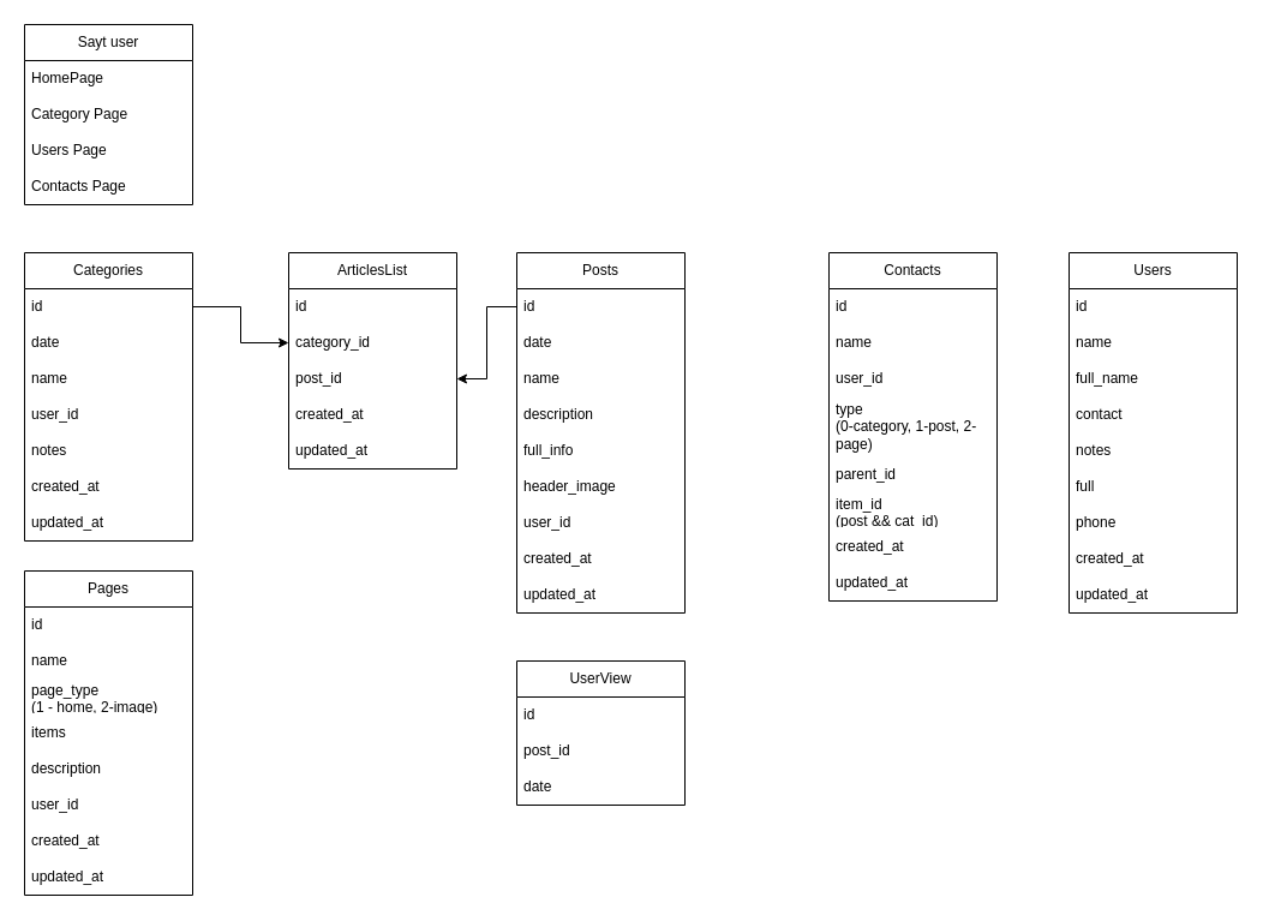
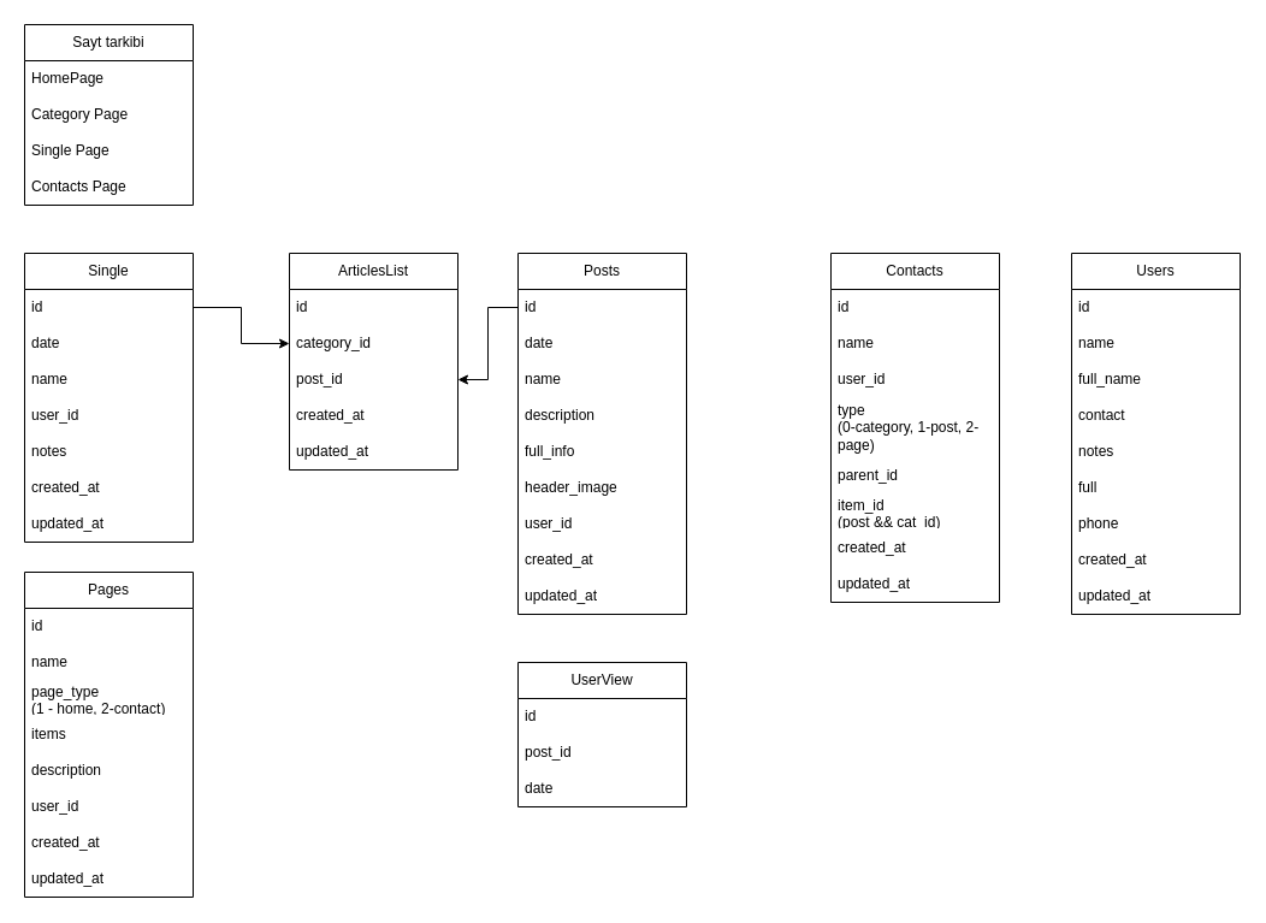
  <mxCell id="0" />
  <mxCell id="1" parent="0" />
- <mxCell id="2" value="Sayt user" style="swimlane;fontStyle=0;childLayout=stackLayout;horizontal=1;startSize=30;horizontalStack=0;resizeParent=1;resizeParentMax=0;resizeLast=0;collapsible=1;marginBottom=0;whiteSpace=wrap;html=1;" parent="1" vertex="1"><mxGeometry x="20" y="20" width="140" height="150" as="geometry" /></mxCell>
+ <mxCell id="2" value="Sayt tarkibi" style="swimlane;fontStyle=0;childLayout=stackLayout;horizontal=1;startSize=30;horizontalStack=0;resizeParent=1;resizeParentMax=0;resizeLast=0;collapsible=1;marginBottom=0;whiteSpace=wrap;html=1;" parent="1" vertex="1"><mxGeometry x="20" y="20" width="140" height="150" as="geometry" /></mxCell>
  <mxCell id="3" value="HomePage" style="text;strokeColor=none;fillColor=none;align=left;verticalAlign=middle;spacingLeft=4;spacingRight=4;overflow=hidden;points=[[0,0.5],[1,0.5]];portConstraint=eastwest;rotatable=0;whiteSpace=wrap;html=1;" parent="2" vertex="1"><mxGeometry y="30" width="140" height="30" as="geometry" /></mxCell>
  <mxCell id="4" value="Category Page" style="text;strokeColor=none;fillColor=none;align=left;verticalAlign=middle;spacingLeft=4;spacingRight=4;overflow=hidden;points=[[0,0.5],[1,0.5]];portConstraint=eastwest;rotatable=0;whiteSpace=wrap;html=1;" parent="2" vertex="1"><mxGeometry y="60" width="140" height="30" as="geometry" /></mxCell>
- <mxCell id="5" value="Users Page" style="text;strokeColor=none;fillColor=none;align=left;verticalAlign=middle;spacingLeft=4;spacingRight=4;overflow=hidden;points=[[0,0.5],[1,0.5]];portConstraint=eastwest;rotatable=0;whiteSpace=wrap;html=1;" parent="2" vertex="1"><mxGeometry y="90" width="140" height="30" as="geometry" /></mxCell>
+ <mxCell id="5" value="Single Page" style="text;strokeColor=none;fillColor=none;align=left;verticalAlign=middle;spacingLeft=4;spacingRight=4;overflow=hidden;points=[[0,0.5],[1,0.5]];portConstraint=eastwest;rotatable=0;whiteSpace=wrap;html=1;" parent="2" vertex="1"><mxGeometry y="90" width="140" height="30" as="geometry" /></mxCell>
  <mxCell id="6" value="Contacts Page" style="text;strokeColor=none;fillColor=none;align=left;verticalAlign=middle;spacingLeft=4;spacingRight=4;overflow=hidden;points=[[0,0.5],[1,0.5]];portConstraint=eastwest;rotatable=0;whiteSpace=wrap;html=1;" parent="2" vertex="1"><mxGeometry y="120" width="140" height="30" as="geometry" /></mxCell>
  <mxCell id="7" value="Posts" style="swimlane;fontStyle=0;childLayout=stackLayout;horizontal=1;startSize=30;horizontalStack=0;resizeParent=1;resizeParentMax=0;resizeLast=0;collapsible=1;marginBottom=0;whiteSpace=wrap;html=1;" parent="1" vertex="1"><mxGeometry x="430" y="210" width="140" height="300" as="geometry" /></mxCell>
  <mxCell id="8" value="id" style="text;strokeColor=none;fillColor=none;align=left;verticalAlign=middle;spacingLeft=4;spacingRight=4;overflow=hidden;points=[[0,0.5],[1,0.5]];portConstraint=eastwest;rotatable=0;whiteSpace=wrap;html=1;" parent="7" vertex="1"><mxGeometry y="30" width="140" height="30" as="geometry" /></mxCell>
  <mxCell id="9" value="date" style="text;strokeColor=none;fillColor=none;align=left;verticalAlign=middle;spacingLeft=4;spacingRight=4;overflow=hidden;points=[[0,0.5],[1,0.5]];portConstraint=eastwest;rotatable=0;whiteSpace=wrap;html=1;" parent="7" vertex="1"><mxGeometry y="60" width="140" height="30" as="geometry" /></mxCell>
  <mxCell id="10" value="name" style="text;strokeColor=none;fillColor=none;align=left;verticalAlign=middle;spacingLeft=4;spacingRight=4;overflow=hidden;points=[[0,0.5],[1,0.5]];portConstraint=eastwest;rotatable=0;whiteSpace=wrap;html=1;" parent="7" vertex="1"><mxGeometry y="90" width="140" height="30" as="geometry" /></mxCell>
  <mxCell id="11" value="description" style="text;strokeColor=none;fillColor=none;align=left;verticalAlign=middle;spacingLeft=4;spacingRight=4;overflow=hidden;points=[[0,0.5],[1,0.5]];portConstraint=eastwest;rotatable=0;whiteSpace=wrap;html=1;" parent="7" vertex="1"><mxGeometry y="120" width="140" height="30" as="geometry" /></mxCell>
  <mxCell id="12" value="full_info" style="text;strokeColor=none;fillColor=none;align=left;verticalAlign=middle;spacingLeft=4;spacingRight=4;overflow=hidden;points=[[0,0.5],[1,0.5]];portConstraint=eastwest;rotatable=0;whiteSpace=wrap;html=1;" parent="7" vertex="1"><mxGeometry y="150" width="140" height="30" as="geometry" /></mxCell>
  <mxCell id="13" value="header_image" style="text;strokeColor=none;fillColor=none;align=left;verticalAlign=middle;spacingLeft=4;spacingRight=4;overflow=hidden;points=[[0,0.5],[1,0.5]];portConstraint=eastwest;rotatable=0;whiteSpace=wrap;html=1;" parent="7" vertex="1"><mxGeometry y="180" width="140" height="30" as="geometry" /></mxCell>
  <mxCell id="14" value="user_id" style="text;strokeColor=none;fillColor=none;align=left;verticalAlign=middle;spacingLeft=4;spacingRight=4;overflow=hidden;points=[[0,0.5],[1,0.5]];portConstraint=eastwest;rotatable=0;whiteSpace=wrap;html=1;" parent="7" vertex="1"><mxGeometry y="210" width="140" height="30" as="geometry" /></mxCell>
  <mxCell id="15" value="created_at" style="text;strokeColor=none;fillColor=none;align=left;verticalAlign=middle;spacingLeft=4;spacingRight=4;overflow=hidden;points=[[0,0.5],[1,0.5]];portConstraint=eastwest;rotatable=0;whiteSpace=wrap;html=1;" parent="7" vertex="1"><mxGeometry y="240" width="140" height="30" as="geometry" /></mxCell>
  <mxCell id="16" value="updated_at" style="text;strokeColor=none;fillColor=none;align=left;verticalAlign=middle;spacingLeft=4;spacingRight=4;overflow=hidden;points=[[0,0.5],[1,0.5]];portConstraint=eastwest;rotatable=0;whiteSpace=wrap;html=1;" parent="7" vertex="1"><mxGeometry y="270" width="140" height="30" as="geometry" /></mxCell>
- <mxCell id="17" value="Categories" style="swimlane;fontStyle=0;childLayout=stackLayout;horizontal=1;startSize=30;horizontalStack=0;resizeParent=1;resizeParentMax=0;resizeLast=0;collapsible=1;marginBottom=0;whiteSpace=wrap;html=1;" parent="1" vertex="1"><mxGeometry x="20" y="210" width="140" height="240" as="geometry" /></mxCell>
+ <mxCell id="17" value="Single" style="swimlane;fontStyle=0;childLayout=stackLayout;horizontal=1;startSize=30;horizontalStack=0;resizeParent=1;resizeParentMax=0;resizeLast=0;collapsible=1;marginBottom=0;whiteSpace=wrap;html=1;" parent="1" vertex="1"><mxGeometry x="20" y="210" width="140" height="240" as="geometry" /></mxCell>
  <mxCell id="18" value="id" style="text;strokeColor=none;fillColor=none;align=left;verticalAlign=middle;spacingLeft=4;spacingRight=4;overflow=hidden;points=[[0,0.5],[1,0.5]];portConstraint=eastwest;rotatable=0;whiteSpace=wrap;html=1;" parent="17" vertex="1"><mxGeometry y="30" width="140" height="30" as="geometry" /></mxCell>
  <mxCell id="19" value="date" style="text;strokeColor=none;fillColor=none;align=left;verticalAlign=middle;spacingLeft=4;spacingRight=4;overflow=hidden;points=[[0,0.5],[1,0.5]];portConstraint=eastwest;rotatable=0;whiteSpace=wrap;html=1;" parent="17" vertex="1"><mxGeometry y="60" width="140" height="30" as="geometry" /></mxCell>
  <mxCell id="20" value="name" style="text;strokeColor=none;fillColor=none;align=left;verticalAlign=middle;spacingLeft=4;spacingRight=4;overflow=hidden;points=[[0,0.5],[1,0.5]];portConstraint=eastwest;rotatable=0;whiteSpace=wrap;html=1;" parent="17" vertex="1"><mxGeometry y="90" width="140" height="30" as="geometry" /></mxCell>
  <mxCell id="21" value="user_id" style="text;strokeColor=none;fillColor=none;align=left;verticalAlign=middle;spacingLeft=4;spacingRight=4;overflow=hidden;points=[[0,0.5],[1,0.5]];portConstraint=eastwest;rotatable=0;whiteSpace=wrap;html=1;" parent="17" vertex="1"><mxGeometry y="120" width="140" height="30" as="geometry" /></mxCell>
  <mxCell id="22" value="notes" style="text;strokeColor=none;fillColor=none;align=left;verticalAlign=middle;spacingLeft=4;spacingRight=4;overflow=hidden;points=[[0,0.5],[1,0.5]];portConstraint=eastwest;rotatable=0;whiteSpace=wrap;html=1;" parent="17" vertex="1"><mxGeometry y="150" width="140" height="30" as="geometry" /></mxCell>
  <mxCell id="23" value="created_at" style="text;strokeColor=none;fillColor=none;align=left;verticalAlign=middle;spacingLeft=4;spacingRight=4;overflow=hidden;points=[[0,0.5],[1,0.5]];portConstraint=eastwest;rotatable=0;whiteSpace=wrap;html=1;" parent="17" vertex="1"><mxGeometry y="180" width="140" height="30" as="geometry" /></mxCell>
  <mxCell id="24" value="updated_at" style="text;strokeColor=none;fillColor=none;align=left;verticalAlign=middle;spacingLeft=4;spacingRight=4;overflow=hidden;points=[[0,0.5],[1,0.5]];portConstraint=eastwest;rotatable=0;whiteSpace=wrap;html=1;" parent="17" vertex="1"><mxGeometry y="210" width="140" height="30" as="geometry" /></mxCell>
  <mxCell id="25" value="Users" style="swimlane;fontStyle=0;childLayout=stackLayout;horizontal=1;startSize=30;horizontalStack=0;resizeParent=1;resizeParentMax=0;resizeLast=0;collapsible=1;marginBottom=0;whiteSpace=wrap;html=1;" parent="1" vertex="1"><mxGeometry x="890" y="210" width="140" height="300" as="geometry" /></mxCell>
  <mxCell id="26" value="id" style="text;strokeColor=none;fillColor=none;align=left;verticalAlign=middle;spacingLeft=4;spacingRight=4;overflow=hidden;points=[[0,0.5],[1,0.5]];portConstraint=eastwest;rotatable=0;whiteSpace=wrap;html=1;" parent="25" vertex="1"><mxGeometry y="30" width="140" height="30" as="geometry" /></mxCell>
  <mxCell id="27" value="name" style="text;strokeColor=none;fillColor=none;align=left;verticalAlign=middle;spacingLeft=4;spacingRight=4;overflow=hidden;points=[[0,0.5],[1,0.5]];portConstraint=eastwest;rotatable=0;whiteSpace=wrap;html=1;" parent="25" vertex="1"><mxGeometry y="60" width="140" height="30" as="geometry" /></mxCell>
  <mxCell id="28" value="full_name" style="text;strokeColor=none;fillColor=none;align=left;verticalAlign=middle;spacingLeft=4;spacingRight=4;overflow=hidden;points=[[0,0.5],[1,0.5]];portConstraint=eastwest;rotatable=0;whiteSpace=wrap;html=1;" parent="25" vertex="1"><mxGeometry y="90" width="140" height="30" as="geometry" /></mxCell>
  <mxCell id="29" value="contact" style="text;strokeColor=none;fillColor=none;align=left;verticalAlign=middle;spacingLeft=4;spacingRight=4;overflow=hidden;points=[[0,0.5],[1,0.5]];portConstraint=eastwest;rotatable=0;whiteSpace=wrap;html=1;" parent="25" vertex="1"><mxGeometry y="120" width="140" height="30" as="geometry" /></mxCell>
  <mxCell id="30" value="notes" style="text;strokeColor=none;fillColor=none;align=left;verticalAlign=middle;spacingLeft=4;spacingRight=4;overflow=hidden;points=[[0,0.5],[1,0.5]];portConstraint=eastwest;rotatable=0;whiteSpace=wrap;html=1;" parent="25" vertex="1"><mxGeometry y="150" width="140" height="30" as="geometry" /></mxCell>
  <mxCell id="31" value="full" style="text;strokeColor=none;fillColor=none;align=left;verticalAlign=middle;spacingLeft=4;spacingRight=4;overflow=hidden;points=[[0,0.5],[1,0.5]];portConstraint=eastwest;rotatable=0;whiteSpace=wrap;html=1;" parent="25" vertex="1"><mxGeometry y="180" width="140" height="30" as="geometry" /></mxCell>
  <mxCell id="32" value="phone" style="text;strokeColor=none;fillColor=none;align=left;verticalAlign=middle;spacingLeft=4;spacingRight=4;overflow=hidden;points=[[0,0.5],[1,0.5]];portConstraint=eastwest;rotatable=0;whiteSpace=wrap;html=1;" parent="25" vertex="1"><mxGeometry y="210" width="140" height="30" as="geometry" /></mxCell>
  <mxCell id="33" value="created_at" style="text;strokeColor=none;fillColor=none;align=left;verticalAlign=middle;spacingLeft=4;spacingRight=4;overflow=hidden;points=[[0,0.5],[1,0.5]];portConstraint=eastwest;rotatable=0;whiteSpace=wrap;html=1;" parent="25" vertex="1"><mxGeometry y="240" width="140" height="30" as="geometry" /></mxCell>
  <mxCell id="34" value="updated_at" style="text;strokeColor=none;fillColor=none;align=left;verticalAlign=middle;spacingLeft=4;spacingRight=4;overflow=hidden;points=[[0,0.5],[1,0.5]];portConstraint=eastwest;rotatable=0;whiteSpace=wrap;html=1;" parent="25" vertex="1"><mxGeometry y="270" width="140" height="30" as="geometry" /></mxCell>
  <mxCell id="35" value="Pages" style="swimlane;fontStyle=0;childLayout=stackLayout;horizontal=1;startSize=30;horizontalStack=0;resizeParent=1;resizeParentMax=0;resizeLast=0;collapsible=1;marginBottom=0;whiteSpace=wrap;html=1;" parent="1" vertex="1"><mxGeometry x="20" y="475" width="140" height="270" as="geometry" /></mxCell>
  <mxCell id="36" value="id" style="text;strokeColor=none;fillColor=none;align=left;verticalAlign=middle;spacingLeft=4;spacingRight=4;overflow=hidden;points=[[0,0.5],[1,0.5]];portConstraint=eastwest;rotatable=0;whiteSpace=wrap;html=1;" parent="35" vertex="1"><mxGeometry y="30" width="140" height="30" as="geometry" /></mxCell>
  <mxCell id="37" value="name" style="text;strokeColor=none;fillColor=none;align=left;verticalAlign=middle;spacingLeft=4;spacingRight=4;overflow=hidden;points=[[0,0.5],[1,0.5]];portConstraint=eastwest;rotatable=0;whiteSpace=wrap;html=1;" parent="35" vertex="1"><mxGeometry y="60" width="140" height="30" as="geometry" /></mxCell>
- <mxCell id="38" value="page_type &lt;br&gt;(1 - home, 2-image)" style="text;strokeColor=none;fillColor=none;align=left;verticalAlign=middle;spacingLeft=4;spacingRight=4;overflow=hidden;points=[[0,0.5],[1,0.5]];portConstraint=eastwest;rotatable=0;whiteSpace=wrap;html=1;" parent="35" vertex="1"><mxGeometry y="90" width="140" height="30" as="geometry" /></mxCell>
+ <mxCell id="38" value="page_type &lt;br&gt;(1 - home, 2-contact)" style="text;strokeColor=none;fillColor=none;align=left;verticalAlign=middle;spacingLeft=4;spacingRight=4;overflow=hidden;points=[[0,0.5],[1,0.5]];portConstraint=eastwest;rotatable=0;whiteSpace=wrap;html=1;" parent="35" vertex="1"><mxGeometry y="90" width="140" height="30" as="geometry" /></mxCell>
  <mxCell id="39" value="items" style="text;strokeColor=none;fillColor=none;align=left;verticalAlign=middle;spacingLeft=4;spacingRight=4;overflow=hidden;points=[[0,0.5],[1,0.5]];portConstraint=eastwest;rotatable=0;whiteSpace=wrap;html=1;" parent="35" vertex="1"><mxGeometry y="120" width="140" height="30" as="geometry" /></mxCell>
  <mxCell id="40" value="description" style="text;strokeColor=none;fillColor=none;align=left;verticalAlign=middle;spacingLeft=4;spacingRight=4;overflow=hidden;points=[[0,0.5],[1,0.5]];portConstraint=eastwest;rotatable=0;whiteSpace=wrap;html=1;" parent="35" vertex="1"><mxGeometry y="150" width="140" height="30" as="geometry" /></mxCell>
  <mxCell id="41" value="user_id" style="text;strokeColor=none;fillColor=none;align=left;verticalAlign=middle;spacingLeft=4;spacingRight=4;overflow=hidden;points=[[0,0.5],[1,0.5]];portConstraint=eastwest;rotatable=0;whiteSpace=wrap;html=1;" parent="35" vertex="1"><mxGeometry y="180" width="140" height="30" as="geometry" /></mxCell>
  <mxCell id="42" value="created_at" style="text;strokeColor=none;fillColor=none;align=left;verticalAlign=middle;spacingLeft=4;spacingRight=4;overflow=hidden;points=[[0,0.5],[1,0.5]];portConstraint=eastwest;rotatable=0;whiteSpace=wrap;html=1;" parent="35" vertex="1"><mxGeometry y="210" width="140" height="30" as="geometry" /></mxCell>
  <mxCell id="43" value="updated_at" style="text;strokeColor=none;fillColor=none;align=left;verticalAlign=middle;spacingLeft=4;spacingRight=4;overflow=hidden;points=[[0,0.5],[1,0.5]];portConstraint=eastwest;rotatable=0;whiteSpace=wrap;html=1;" parent="35" vertex="1"><mxGeometry y="240" width="140" height="30" as="geometry" /></mxCell>
  <mxCell id="44" value="ArticlesList" style="swimlane;fontStyle=0;childLayout=stackLayout;horizontal=1;startSize=30;horizontalStack=0;resizeParent=1;resizeParentMax=0;resizeLast=0;collapsible=1;marginBottom=0;whiteSpace=wrap;html=1;" parent="1" vertex="1"><mxGeometry x="240" y="210" width="140" height="180" as="geometry" /></mxCell>
  <mxCell id="45" value="id" style="text;strokeColor=none;fillColor=none;align=left;verticalAlign=middle;spacingLeft=4;spacingRight=4;overflow=hidden;points=[[0,0.5],[1,0.5]];portConstraint=eastwest;rotatable=0;whiteSpace=wrap;html=1;" parent="44" vertex="1"><mxGeometry y="30" width="140" height="30" as="geometry" /></mxCell>
  <mxCell id="46" value="category_id" style="text;strokeColor=none;fillColor=none;align=left;verticalAlign=middle;spacingLeft=4;spacingRight=4;overflow=hidden;points=[[0,0.5],[1,0.5]];portConstraint=eastwest;rotatable=0;whiteSpace=wrap;html=1;" parent="44" vertex="1"><mxGeometry y="60" width="140" height="30" as="geometry" /></mxCell>
  <mxCell id="47" value="post_id" style="text;strokeColor=none;fillColor=none;align=left;verticalAlign=middle;spacingLeft=4;spacingRight=4;overflow=hidden;points=[[0,0.5],[1,0.5]];portConstraint=eastwest;rotatable=0;whiteSpace=wrap;html=1;" parent="44" vertex="1"><mxGeometry y="90" width="140" height="30" as="geometry" /></mxCell>
  <mxCell id="48" value="created_at" style="text;strokeColor=none;fillColor=none;align=left;verticalAlign=middle;spacingLeft=4;spacingRight=4;overflow=hidden;points=[[0,0.5],[1,0.5]];portConstraint=eastwest;rotatable=0;whiteSpace=wrap;html=1;" parent="44" vertex="1"><mxGeometry y="120" width="140" height="30" as="geometry" /></mxCell>
  <mxCell id="49" value="updated_at" style="text;strokeColor=none;fillColor=none;align=left;verticalAlign=middle;spacingLeft=4;spacingRight=4;overflow=hidden;points=[[0,0.5],[1,0.5]];portConstraint=eastwest;rotatable=0;whiteSpace=wrap;html=1;" parent="44" vertex="1"><mxGeometry y="150" width="140" height="30" as="geometry" /></mxCell>
  <mxCell id="50" value="" style="edgeStyle=orthogonalEdgeStyle;rounded=0;orthogonalLoop=1;jettySize=auto;html=1;" parent="1" source="18" target="46" edge="1"><mxGeometry relative="1" as="geometry" /></mxCell>
  <mxCell id="51" value="" style="edgeStyle=orthogonalEdgeStyle;rounded=0;orthogonalLoop=1;jettySize=auto;html=1;entryX=1;entryY=0.5;entryDx=0;entryDy=0;" parent="1" source="8" target="47" edge="1"><mxGeometry relative="1" as="geometry" /></mxCell>
  <mxCell id="52" value="Contacts" style="swimlane;fontStyle=0;childLayout=stackLayout;horizontal=1;startSize=30;horizontalStack=0;resizeParent=1;resizeParentMax=0;resizeLast=0;collapsible=1;marginBottom=0;whiteSpace=wrap;html=1;" parent="1" vertex="1"><mxGeometry x="690" y="210" width="140" height="290" as="geometry" /></mxCell>
  <mxCell id="53" value="id" style="text;strokeColor=none;fillColor=none;align=left;verticalAlign=middle;spacingLeft=4;spacingRight=4;overflow=hidden;points=[[0,0.5],[1,0.5]];portConstraint=eastwest;rotatable=0;whiteSpace=wrap;html=1;" parent="52" vertex="1"><mxGeometry y="30" width="140" height="30" as="geometry" /></mxCell>
  <mxCell id="54" value="name" style="text;strokeColor=none;fillColor=none;align=left;verticalAlign=middle;spacingLeft=4;spacingRight=4;overflow=hidden;points=[[0,0.5],[1,0.5]];portConstraint=eastwest;rotatable=0;whiteSpace=wrap;html=1;" parent="52" vertex="1"><mxGeometry y="60" width="140" height="30" as="geometry" /></mxCell>
  <mxCell id="55" value="user_id" style="text;strokeColor=none;fillColor=none;align=left;verticalAlign=middle;spacingLeft=4;spacingRight=4;overflow=hidden;points=[[0,0.5],[1,0.5]];portConstraint=eastwest;rotatable=0;whiteSpace=wrap;html=1;" parent="52" vertex="1"><mxGeometry y="90" width="140" height="30" as="geometry" /></mxCell>
  <mxCell id="56" value="type&lt;br&gt;(0-category, 1-post, 2-page)" style="text;strokeColor=none;fillColor=none;align=left;verticalAlign=middle;spacingLeft=4;spacingRight=4;overflow=hidden;points=[[0,0.5],[1,0.5]];portConstraint=eastwest;rotatable=0;whiteSpace=wrap;html=1;" parent="52" vertex="1"><mxGeometry y="120" width="140" height="50" as="geometry" /></mxCell>
  <mxCell id="57" value="parent_id" style="text;strokeColor=none;fillColor=none;align=left;verticalAlign=middle;spacingLeft=4;spacingRight=4;overflow=hidden;points=[[0,0.5],[1,0.5]];portConstraint=eastwest;rotatable=0;whiteSpace=wrap;html=1;" parent="52" vertex="1"><mxGeometry y="170" width="140" height="30" as="geometry" /></mxCell>
  <mxCell id="58" value="item_id&lt;br&gt;(post &amp;amp;&amp;amp; cat_id)" style="text;strokeColor=none;fillColor=none;align=left;verticalAlign=middle;spacingLeft=4;spacingRight=4;overflow=hidden;points=[[0,0.5],[1,0.5]];portConstraint=eastwest;rotatable=0;whiteSpace=wrap;html=1;" parent="52" vertex="1"><mxGeometry y="200" width="140" height="30" as="geometry" /></mxCell>
  <mxCell id="59" value="created_at" style="text;strokeColor=none;fillColor=none;align=left;verticalAlign=middle;spacingLeft=4;spacingRight=4;overflow=hidden;points=[[0,0.5],[1,0.5]];portConstraint=eastwest;rotatable=0;whiteSpace=wrap;html=1;" parent="52" vertex="1"><mxGeometry y="230" width="140" height="30" as="geometry" /></mxCell>
  <mxCell id="60" value="updated_at" style="text;strokeColor=none;fillColor=none;align=left;verticalAlign=middle;spacingLeft=4;spacingRight=4;overflow=hidden;points=[[0,0.5],[1,0.5]];portConstraint=eastwest;rotatable=0;whiteSpace=wrap;html=1;" parent="52" vertex="1"><mxGeometry y="260" width="140" height="30" as="geometry" /></mxCell>
  <mxCell id="61" value="UserView" style="swimlane;fontStyle=0;childLayout=stackLayout;horizontal=1;startSize=30;horizontalStack=0;resizeParent=1;resizeParentMax=0;resizeLast=0;collapsible=1;marginBottom=0;whiteSpace=wrap;html=1;" parent="1" vertex="1"><mxGeometry x="430" y="550" width="140" height="120" as="geometry" /></mxCell>
  <mxCell id="62" value="id" style="text;strokeColor=none;fillColor=none;align=left;verticalAlign=middle;spacingLeft=4;spacingRight=4;overflow=hidden;points=[[0,0.5],[1,0.5]];portConstraint=eastwest;rotatable=0;whiteSpace=wrap;html=1;" parent="61" vertex="1"><mxGeometry y="30" width="140" height="30" as="geometry" /></mxCell>
  <mxCell id="63" value="post_id" style="text;strokeColor=none;fillColor=none;align=left;verticalAlign=middle;spacingLeft=4;spacingRight=4;overflow=hidden;points=[[0,0.5],[1,0.5]];portConstraint=eastwest;rotatable=0;whiteSpace=wrap;html=1;" parent="61" vertex="1"><mxGeometry y="60" width="140" height="30" as="geometry" /></mxCell>
  <mxCell id="64" value="date" style="text;strokeColor=none;fillColor=none;align=left;verticalAlign=middle;spacingLeft=4;spacingRight=4;overflow=hidden;points=[[0,0.5],[1,0.5]];portConstraint=eastwest;rotatable=0;whiteSpace=wrap;html=1;" parent="61" vertex="1"><mxGeometry y="90" width="140" height="30" as="geometry" /></mxCell>
